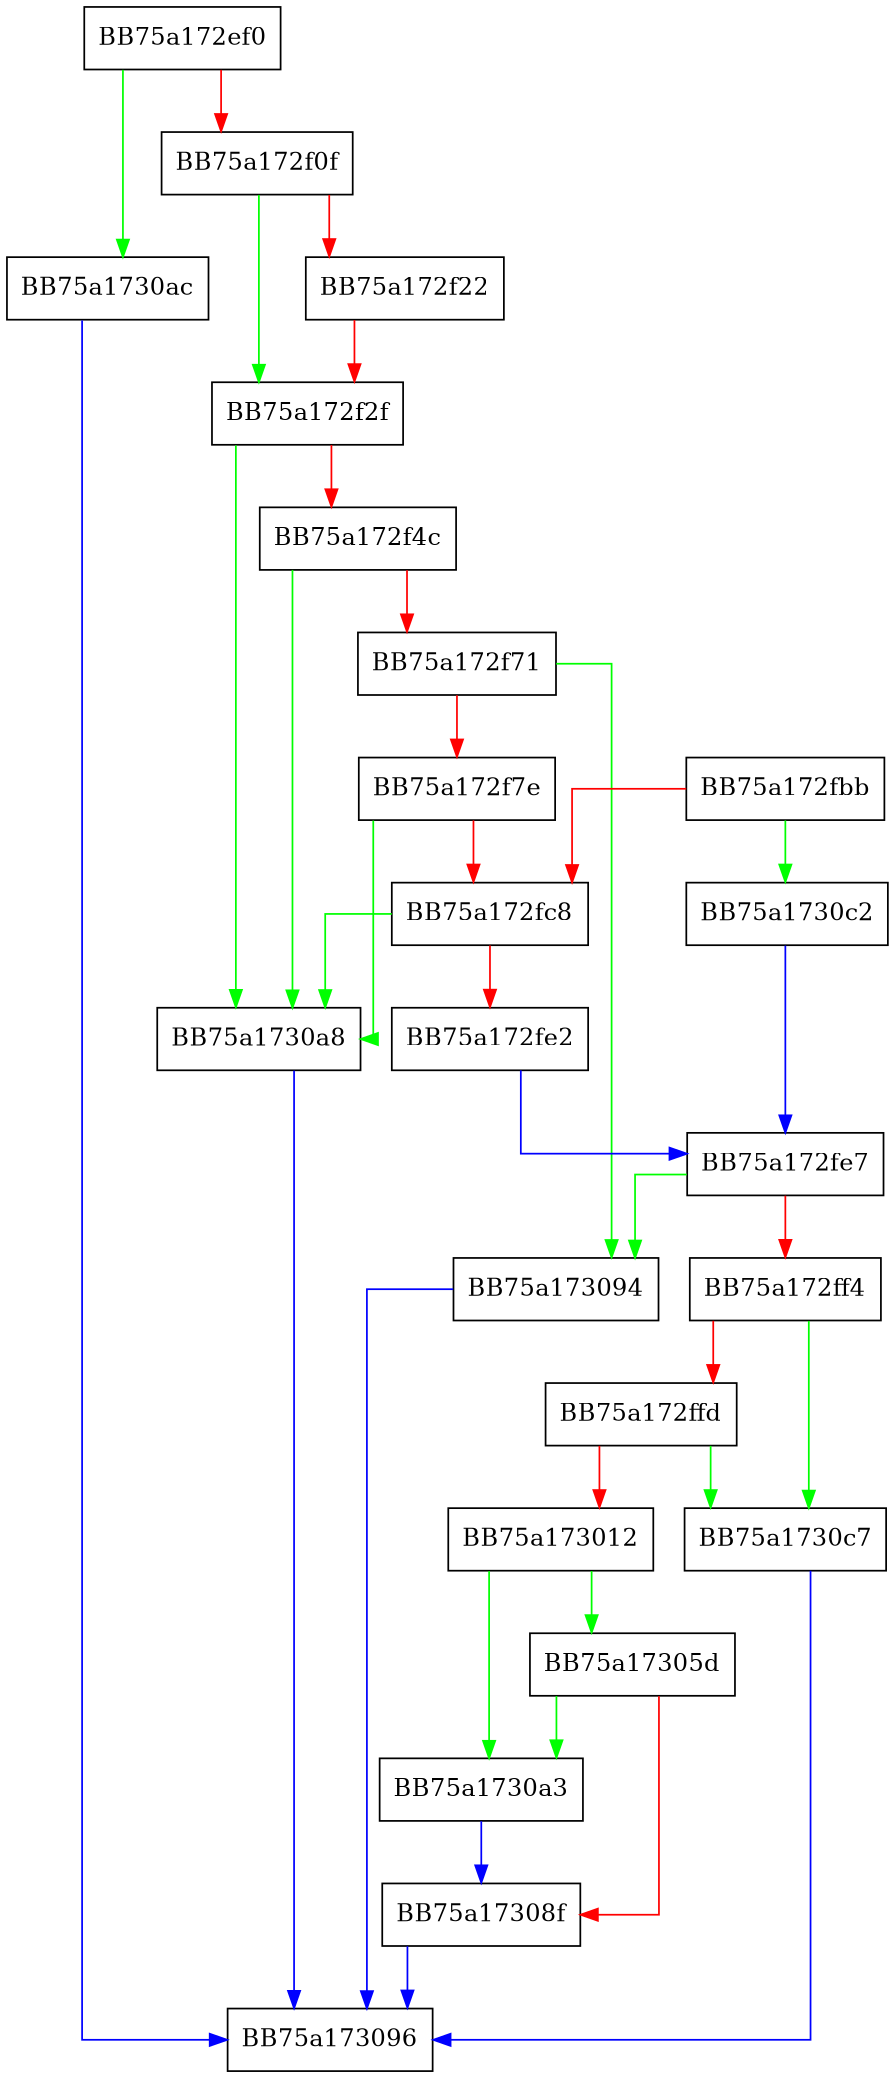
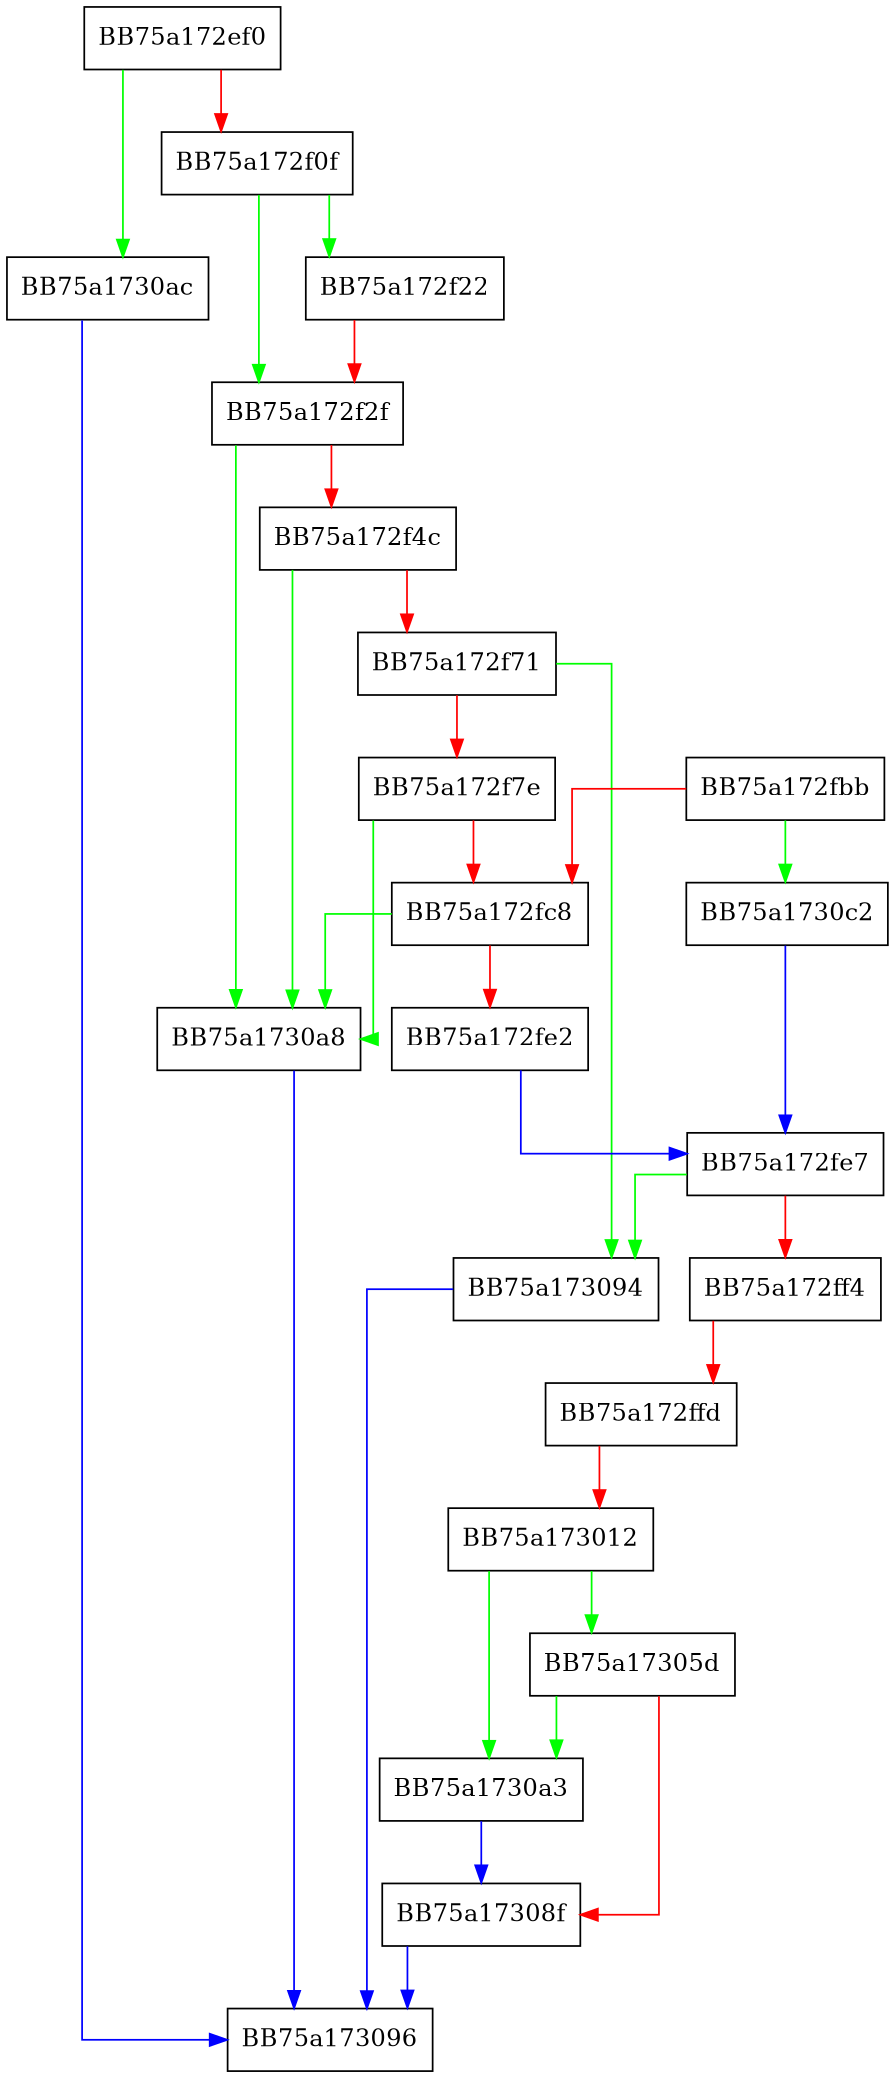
  digraph {
    splines=ortho
    node [shape=box]
    edge [color=green]
    BB75a172ef0
    BB75a1730ac
    BB75a172f0f
    BB75a173096
    BB75a172f2f
    BB75a172f22
    BB75a1730a8
    BB75a172f4c
    BB75a172f71
    BB75a173094
    BB75a172f7e
    BB75a172fc8
    BB75a172fbb
    BB75a1730c2
    BB75a172fe7
    BB75a172fe2
    BB75a172ff4
-   BB75a1730c7
    BB75a172ffd
    BB75a173012
    BB75a1730a3
    BB75a17305d
    BB75a17308f
    BB75a172ef0 -> BB75a1730ac
    BB75a172ef0 -> BB75a172f0f [color=red]
    BB75a1730ac -> BB75a173096 [color=blue]
    BB75a172f0f -> BB75a172f2f
-   BB75a172f0f -> BB75a172f22 [color=red]
+   BB75a172f0f -> BB75a172f22
    BB75a172f2f -> BB75a1730a8
    BB75a172f2f -> BB75a172f4c [color=red]
    BB75a172f22 -> BB75a172f2f [color=red]
    BB75a1730a8 -> BB75a173096 [color=blue]
    BB75a172f4c -> BB75a1730a8
    BB75a172f4c -> BB75a172f71 [color=red]
    BB75a172f71 -> BB75a173094
    BB75a172f71 -> BB75a172f7e [color=red]
    BB75a173094 -> BB75a173096 [color=blue]
    BB75a172f7e -> BB75a1730a8
    BB75a172f7e -> BB75a172fc8 [color=red]
    BB75a172fc8 -> BB75a1730a8
    BB75a172fc8 -> BB75a172fe2 [color=red]
    BB75a172fbb -> BB75a172fc8 [color=red]
    BB75a172fbb -> BB75a1730c2
    BB75a1730c2 -> BB75a172fe7 [color=blue]
    BB75a172fe7 -> BB75a173094
    BB75a172fe7 -> BB75a172ff4 [color=red]
    BB75a172fe2 -> BB75a172fe7 [color=blue]
-   BB75a172ff4 -> BB75a1730c7
    BB75a172ff4 -> BB75a172ffd [color=red]
-   BB75a1730c7 -> BB75a173096 [color=blue]
-   BB75a172ffd -> BB75a1730c7
    BB75a172ffd -> BB75a173012 [color=red]
    BB75a173012 -> BB75a1730a3
    BB75a173012 -> BB75a17305d
    BB75a1730a3 -> BB75a17308f [color=blue]
    BB75a17305d -> BB75a1730a3
    BB75a17305d -> BB75a17308f [color=red]
    BB75a17308f -> BB75a173096 [color=blue]
  }
